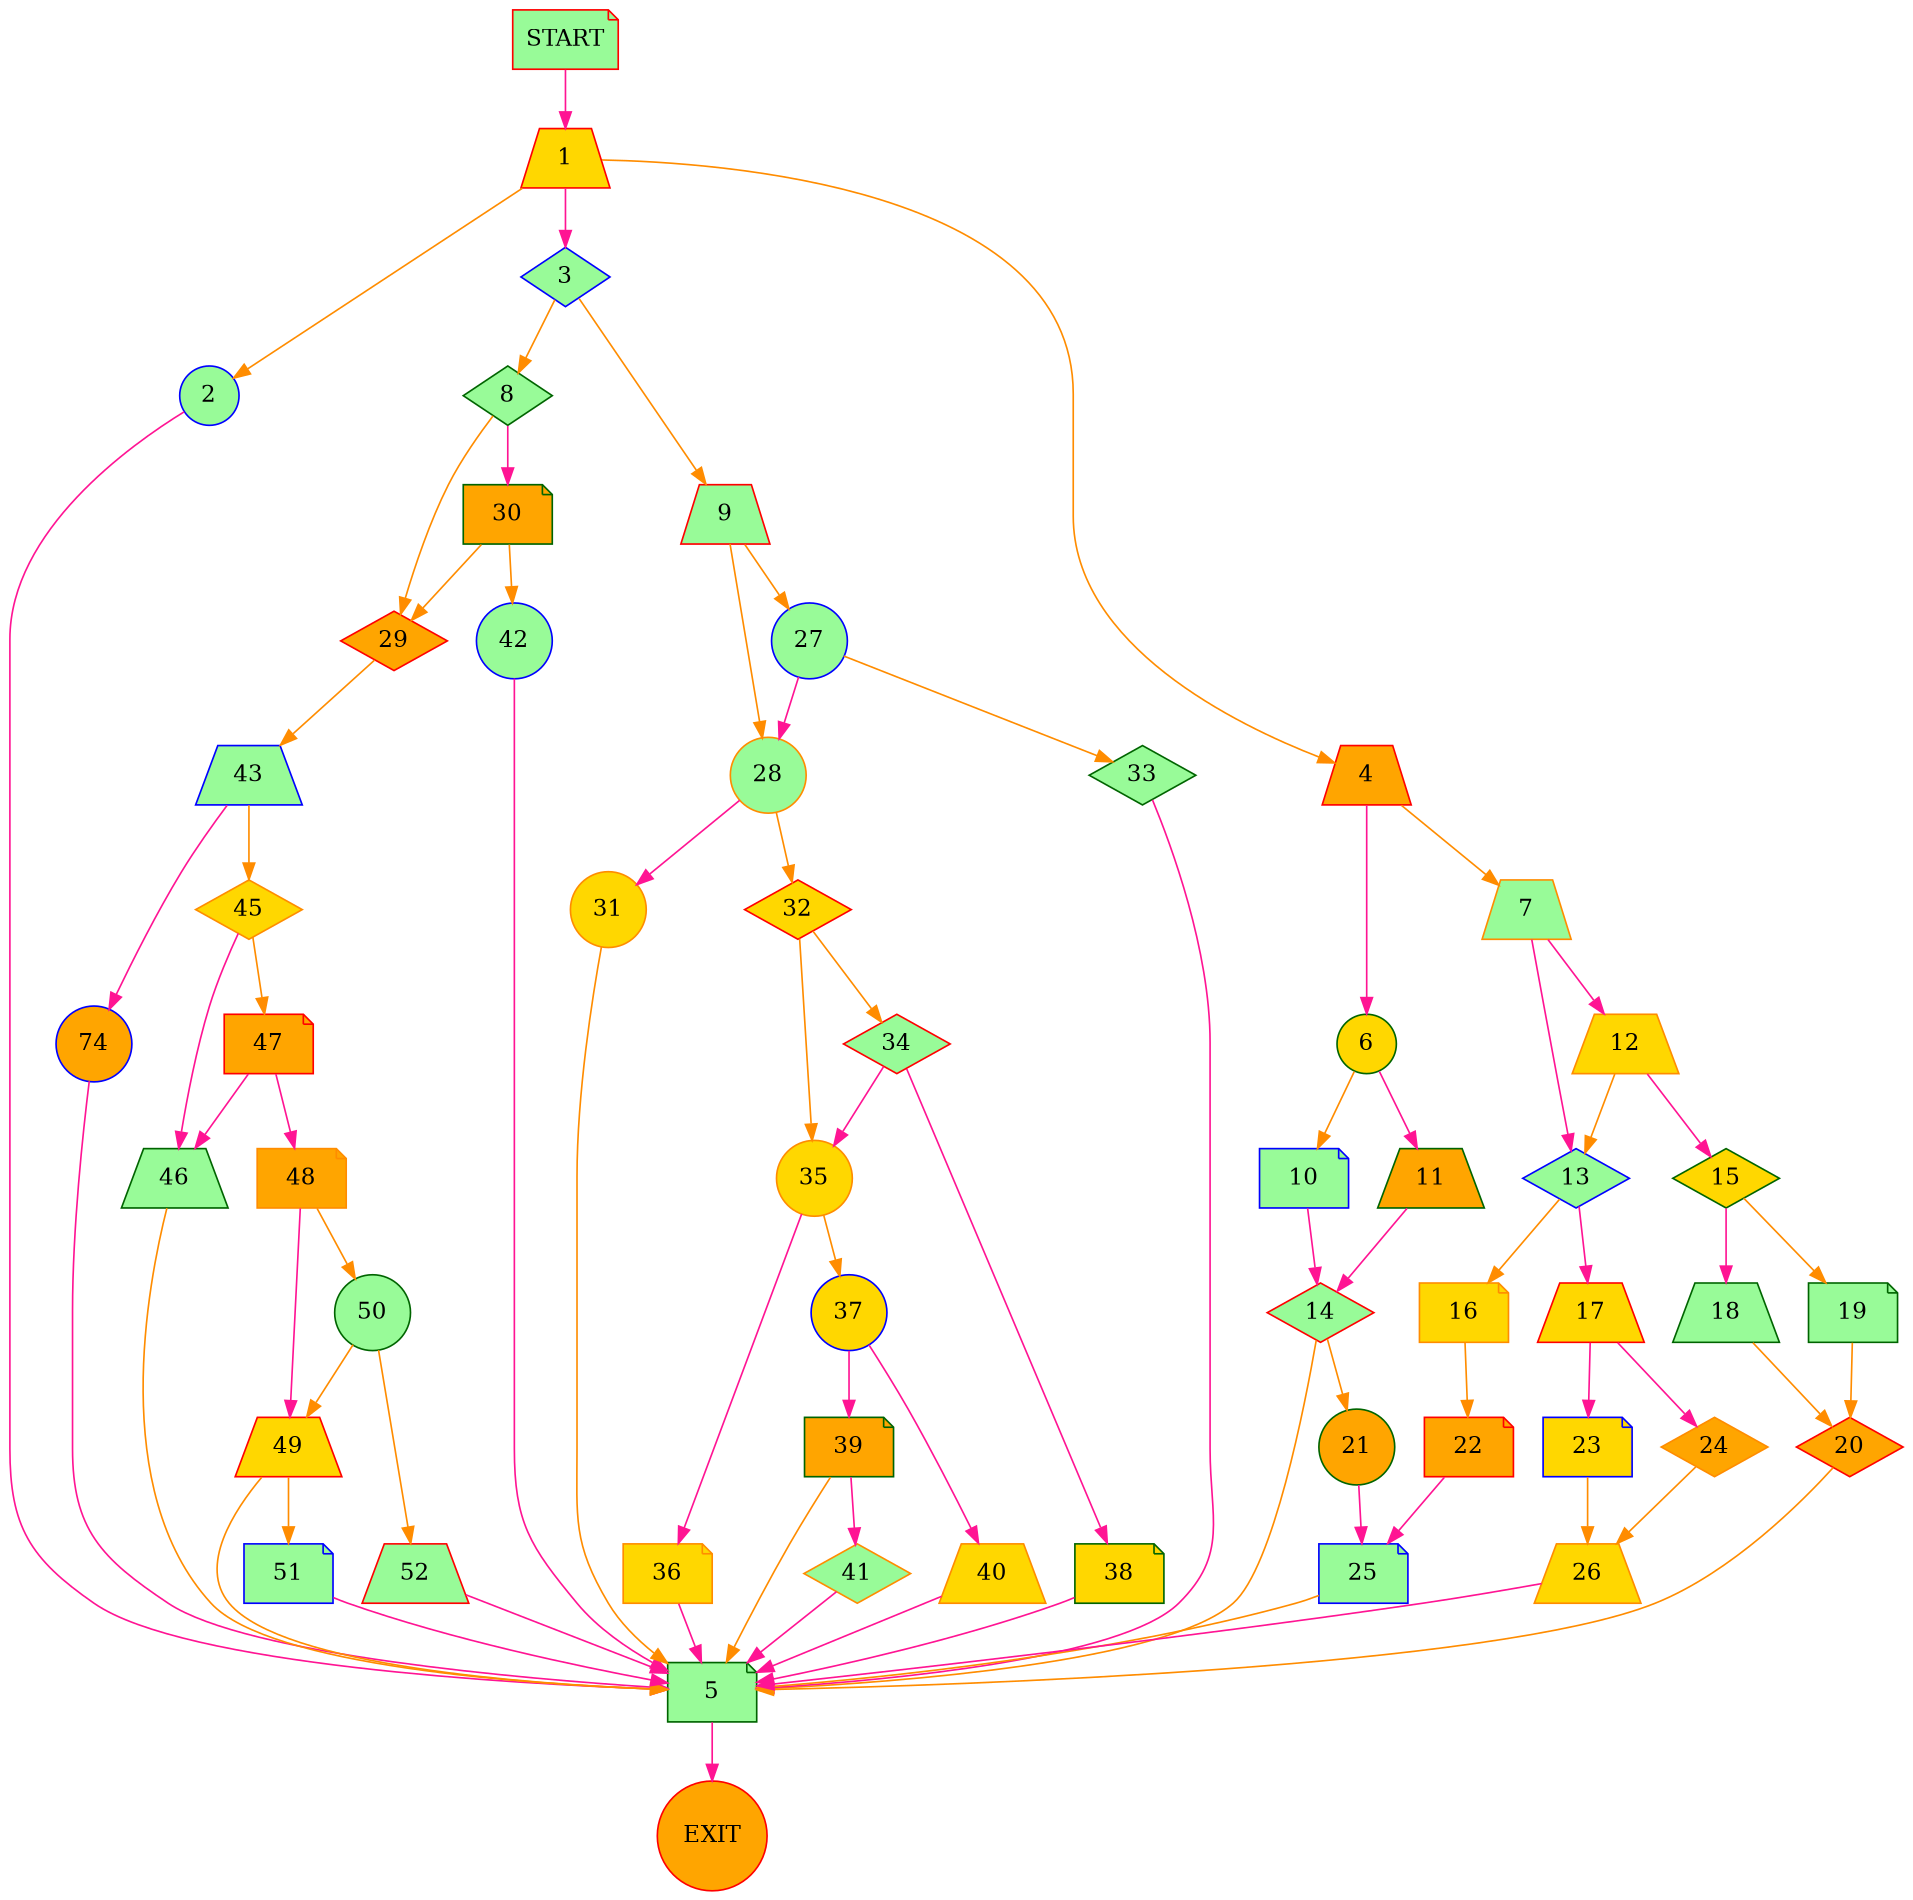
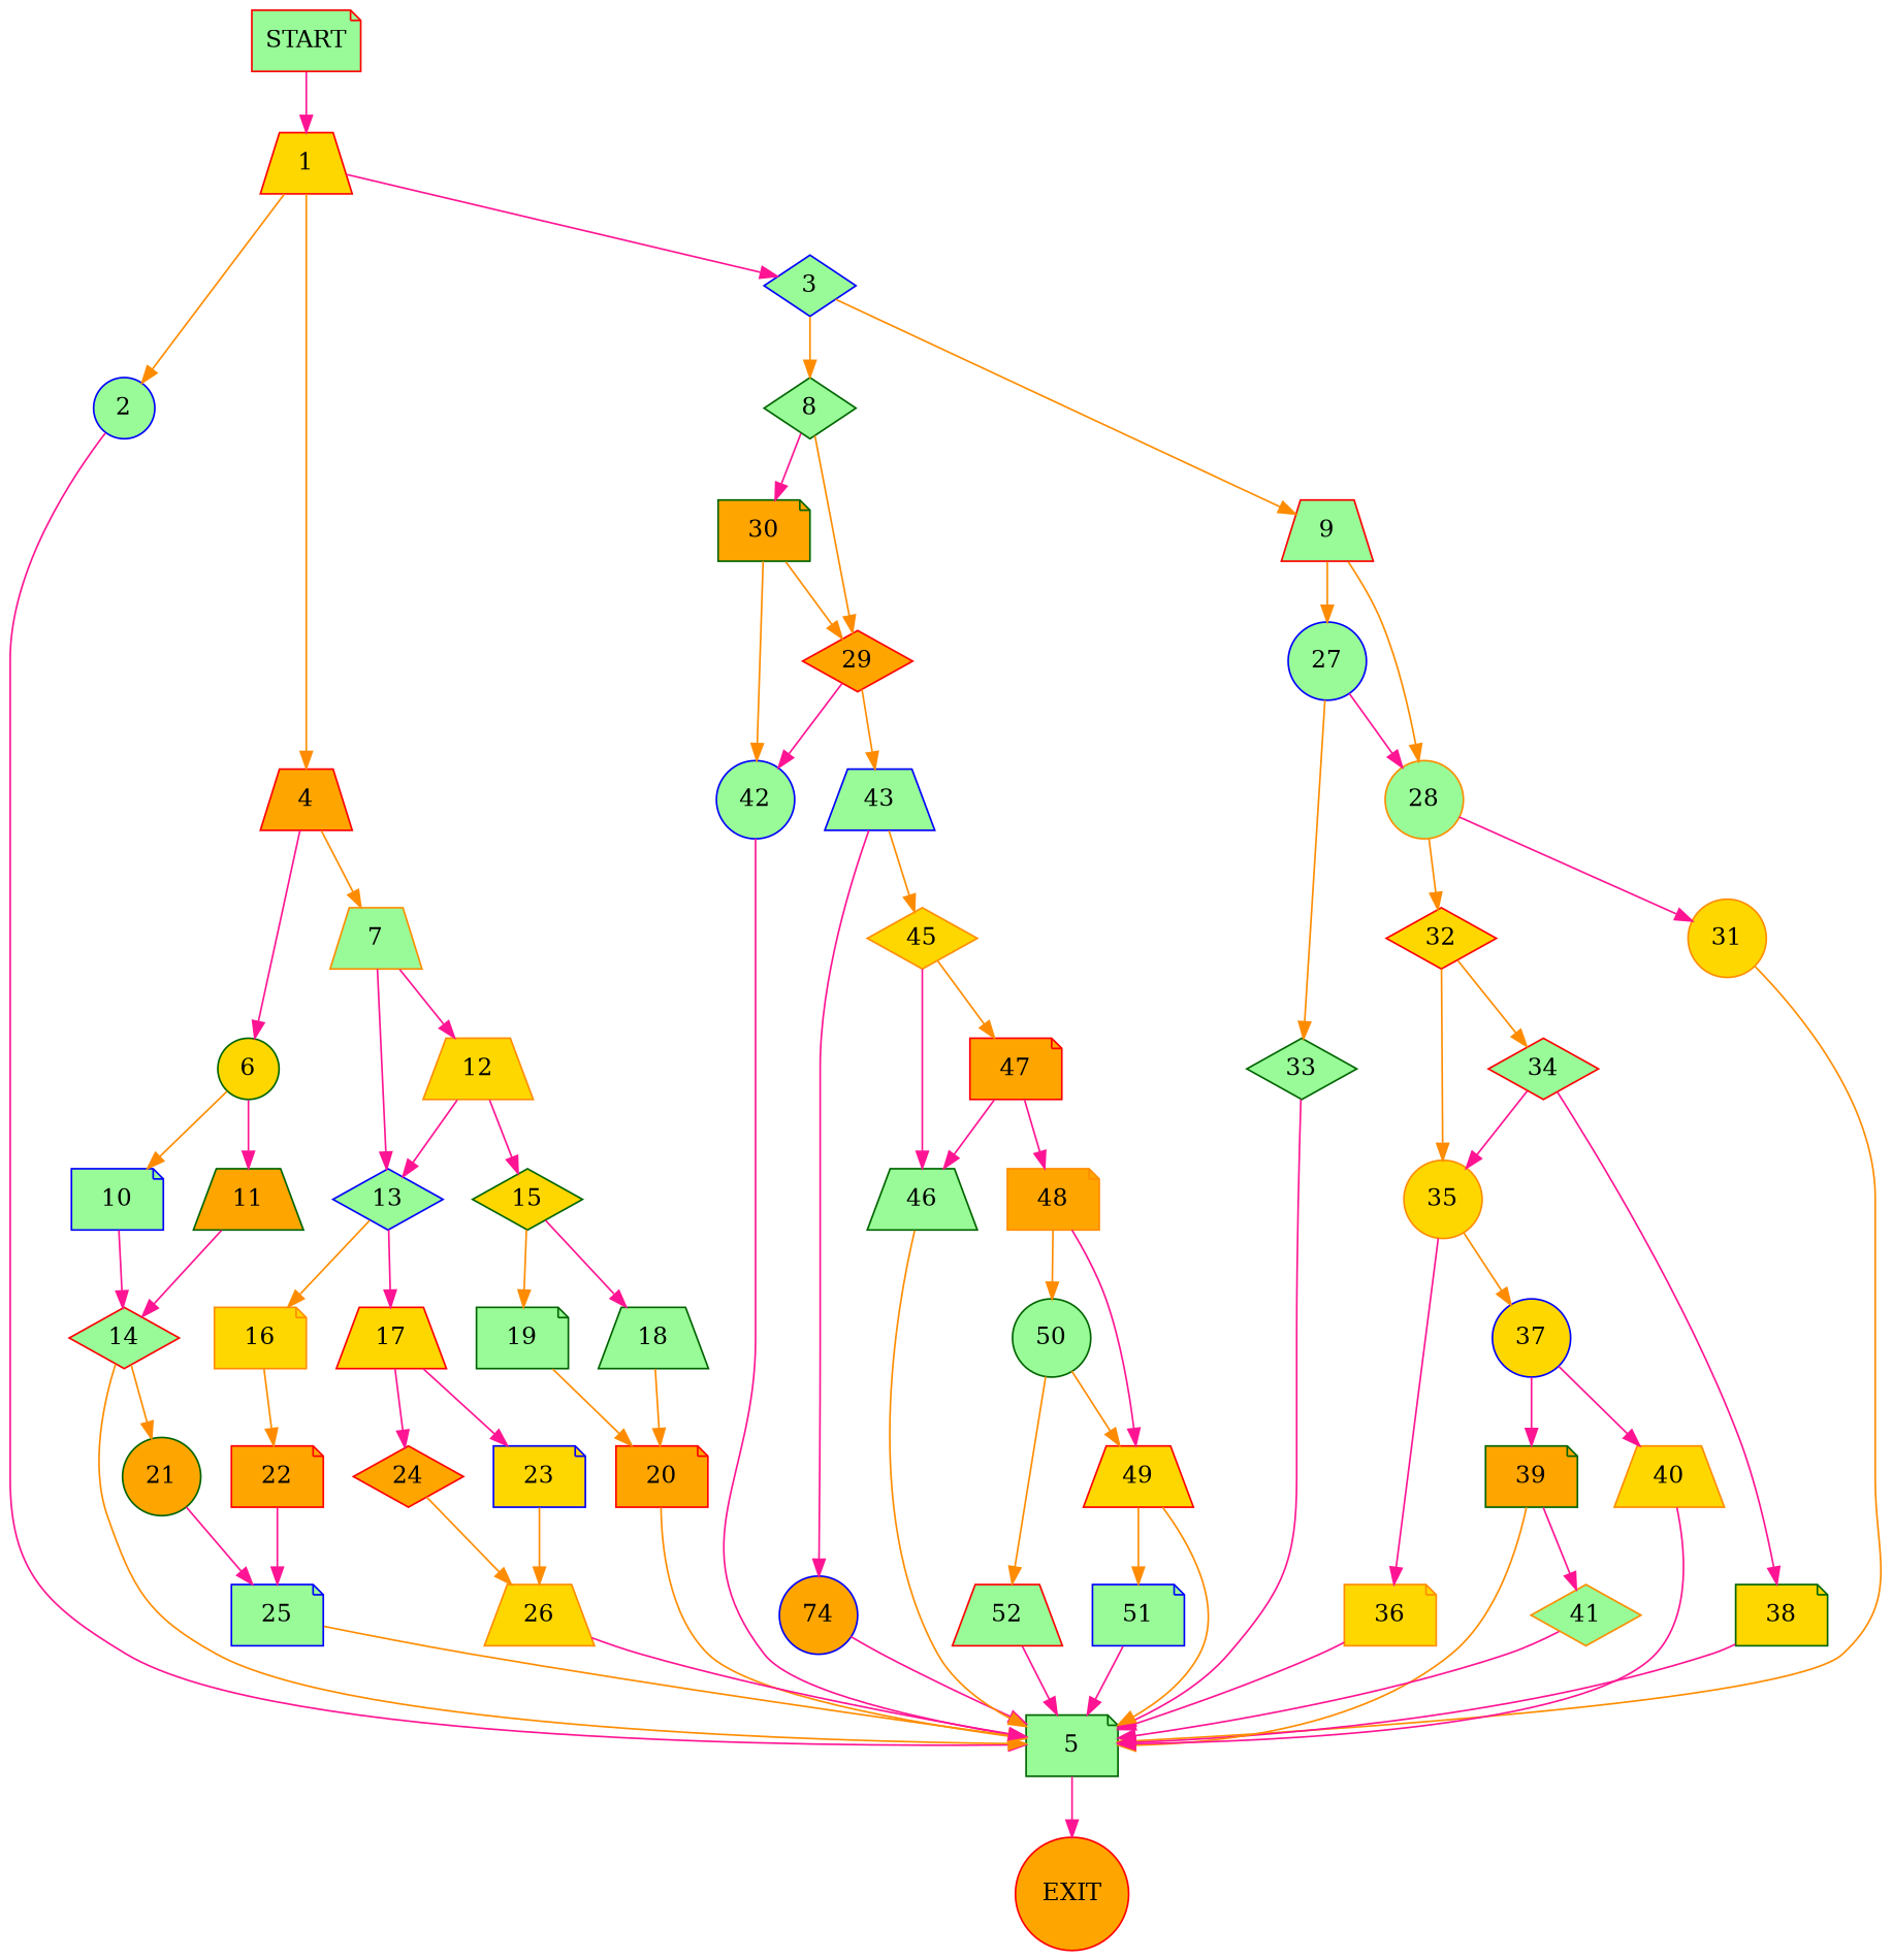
  digraph {
    node [color=red fillcolor=palegreen shape=note style=filled]
    edge [color=deeppink]
    n1 [label=START]
    1 [fillcolor=gold shape=trapezium]
    2 [color=blue shape=circle]
    3 [color=blue shape=diamond]
    4 [fillcolor=orange shape=trapezium]
    n6 [fillcolor=orange label=EXIT shape=circle]
    5 [color=darkgreen]
    8 [color=darkgreen shape=diamond]
    9 [shape=trapezium]
    6 [color=darkgreen fillcolor=gold shape=circle]
    7 [color=darkorange shape=trapezium]
    29 [fillcolor=orange shape=diamond]
    30 [color=darkgreen fillcolor=orange]
    27 [color=blue shape=circle]
    28 [color=darkorange shape=circle]
    10 [color=blue]
    11 [color=darkgreen fillcolor=orange shape=trapezium]
    12 [color=darkorange fillcolor=gold shape=trapezium]
    13 [color=blue shape=diamond]
    14 [shape=diamond]
    15 [color=darkgreen fillcolor=gold shape=diamond]
    16 [color=darkorange fillcolor=gold]
    17 [fillcolor=gold shape=trapezium]
    42 [color=blue shape=circle]
    43 [color=blue shape=trapezium]
    33 [color=darkgreen shape=diamond]
    31 [color=darkorange fillcolor=gold shape=circle]
    32 [fillcolor=gold shape=diamond]
    21 [color=darkgreen fillcolor=orange shape=circle]
    18 [color=darkgreen shape=trapezium]
    19 [color=darkgreen]
    22 [fillcolor=orange]
    23 [color=blue fillcolor=gold]
-   24 [color=darkorange fillcolor=orange shape=diamond]
-   20 [fillcolor=orange shape=diamond]
+   24 [fillcolor=orange shape=diamond]
+   20 [fillcolor=orange]
    25 [color=blue]
    26 [color=darkorange fillcolor=gold shape=trapezium]
    34 [shape=diamond]
    35 [color=darkorange fillcolor=gold shape=circle]
    n40 [color=blue fillcolor=orange label=74 shape=circle]
    45 [color=darkorange fillcolor=gold shape=diamond]
    38 [color=darkgreen fillcolor=gold]
    36 [color=darkorange fillcolor=gold]
    37 [color=blue fillcolor=gold shape=circle]
    39 [color=darkgreen fillcolor=orange]
    40 [color=darkorange fillcolor=gold shape=trapezium]
    41 [color=darkorange shape=diamond]
    46 [color=darkgreen shape=trapezium]
    47 [fillcolor=orange]
    48 [color=darkorange fillcolor=orange]
    49 [fillcolor=gold shape=trapezium]
    50 [color=darkgreen shape=circle]
    51 [color=blue]
    52 [shape=trapezium]
    n1 -> 1
    1 -> 2 [color=darkorange]
    1 -> 3
    1 -> 4 [color=darkorange]
    2 -> 5
    3 -> 8 [color=darkorange]
    3 -> 9 [color=darkorange]
    4 -> 6
    4 -> 7 [color=darkorange]
    5 -> n6
    8 -> 29 [color=darkorange]
    8 -> 30
    9 -> 27 [color=darkorange]
    9 -> 28 [color=darkorange]
    6 -> 10 [color=darkorange]
    6 -> 11
    7 -> 12
    7 -> 13
+   29 -> 42
    29 -> 43 [color=darkorange]
    30 -> 29 [color=darkorange]
    30 -> 42 [color=darkorange]
    27 -> 28
    27 -> 33 [color=darkorange]
    28 -> 31
    28 -> 32 [color=darkorange]
    10 -> 14
    11 -> 14
-   12 -> 13 [color=darkorange]
+   12 -> 13
    12 -> 15
    13 -> 16 [color=darkorange]
    13 -> 17
    14 -> 5 [color=darkorange]
    14 -> 21 [color=darkorange]
    15 -> 18
    15 -> 19 [color=darkorange]
    16 -> 22 [color=darkorange]
    17 -> 23
    17 -> 24
    42 -> 5
    43 -> n40
    43 -> 45 [color=darkorange]
    33 -> 5
    31 -> 5 [color=darkorange]
    32 -> 34 [color=darkorange]
    32 -> 35 [color=darkorange]
    21 -> 25
    18 -> 20 [color=darkorange]
    19 -> 20 [color=darkorange]
    22 -> 25
    23 -> 26 [color=darkorange]
    24 -> 26 [color=darkorange]
    20 -> 5 [color=darkorange]
    25 -> 5 [color=darkorange]
    26 -> 5
    34 -> 35
    34 -> 38
    35 -> 36
    35 -> 37 [color=darkorange]
    n40 -> 5
    45 -> 46
    45 -> 47 [color=darkorange]
    38 -> 5
    36 -> 5
    37 -> 39
    37 -> 40
    39 -> 5 [color=darkorange]
    39 -> 41
    40 -> 5
    41 -> 5
    46 -> 5 [color=darkorange]
    47 -> 46
    47 -> 48
    48 -> 49
    48 -> 50 [color=darkorange]
    49 -> 5 [color=darkorange]
    49 -> 51 [color=darkorange]
    50 -> 49 [color=darkorange]
    50 -> 52 [color=darkorange]
    51 -> 5
    52 -> 5
  }
